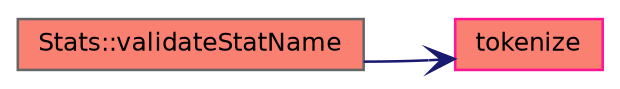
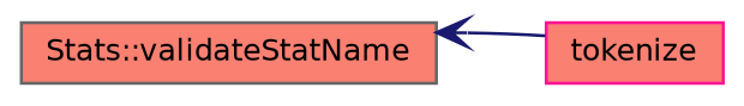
  digraph {
    rankdir=LR
    node [fillcolor=salmon fontname=Helvetica fontsize=10 shape=record style=filled]
    n1 [color=gray40 fontcolor=black height=0.2 label="Stats::validateStatName" width=0.4]
    n2 [color=deeppink height=0.2 label=tokenize width=0.4]
-   n1 -> n2 [color=midnightblue fontname=Helvetica fontsize=10 labelfontname=Helvetica labelfontsize=10 style=solid arrowhead=vee]
+   n2 -> n1 [color=midnightblue fontname=Helvetica fontsize=10 labelfontname=Helvetica labelfontsize=10 style=solid arrowhead=vee]
  }
